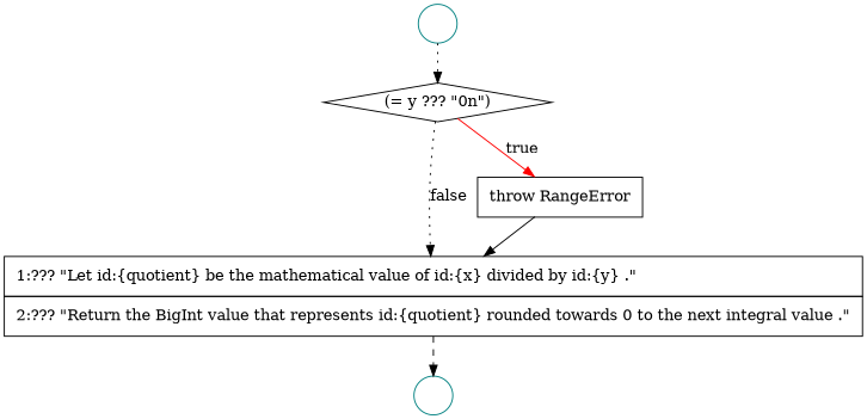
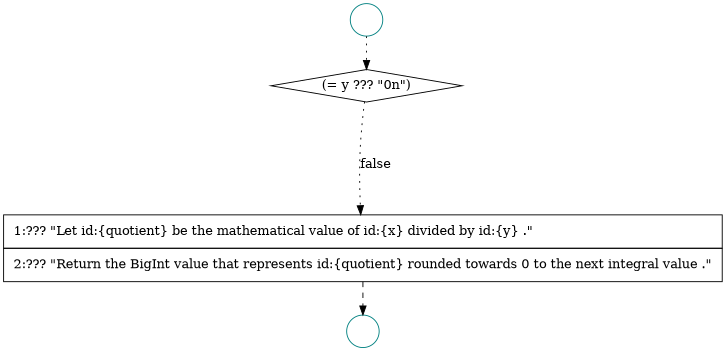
  digraph {
    node [color=black fillcolor=white shape=none style=filled]
    edge [color=black style=solid]
    n1 [label=<<font color="black">     <table border="0" cellborder="1" cellspacing="0" cellpadding="10">       <tr><td align="left">1:??? &quot;Let id:{quotient} be the mathematical value of id:{x} divided by id:{y} .&quot;</td></tr>       <tr><td align="left">2:??? &quot;Return the BigInt value that represents id:{quotient} rounded towards 0 to the next integral value .&quot;</td></tr>     </table>   </font>> margin=0]
    n2 [color=teal label=" " shape=circle]
-   n3 [label=<<font color="black">     <table border="0" cellborder="1" cellspacing="0" cellpadding="10">       <tr><td align="left">throw RangeError</td></tr>     </table>   </font>> margin=0]
    n4 [color=teal label=" " shape=circle]
    n5 [label=<<font color="black">(= y ??? &quot;0n&quot;)</font>> shape=diamond]
    n1 -> n2 [style=dashed]
-   n3 -> n1
    n4 -> n5 [style=dotted]
    n5 -> n1 [label=<<font color="black">false</font>> style=dotted]
-   n5 -> n3 [color=red label=<<font color="black">true</font>>]
  }
